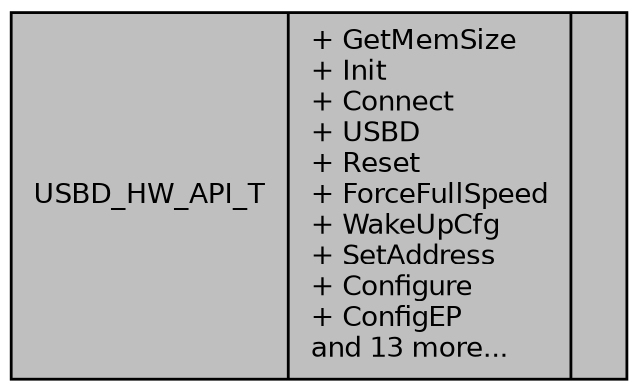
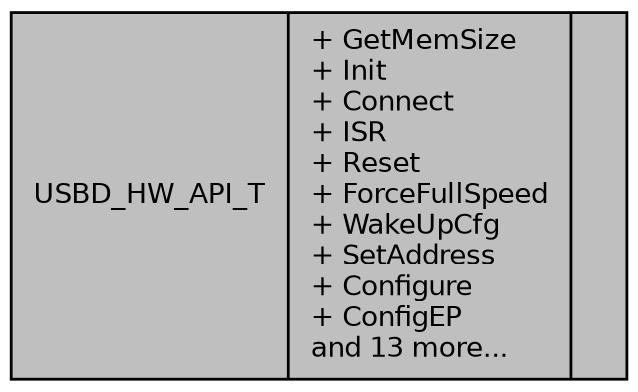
  digraph {
    rankdir=LR
-   n1 [color=black fillcolor=grey75 fontcolor=black fontname=Helvetica fontsize=10 height=0.2 label="{USBD_HW_API_T\n|+ GetMemSize\l+ Init\l+ Connect\l+ USBD\l+ Reset\l+ ForceFullSpeed\l+ WakeUpCfg\l+ SetAddress\l+ Configure\l+ ConfigEP\land 13 more...\l|}" shape=record style=filled width=0.4]
+   n1 [color=black fillcolor=grey75 fontcolor=black fontname=Helvetica fontsize=10 height=0.2 label="{USBD_HW_API_T\n|+ GetMemSize\l+ Init\l+ Connect\l+ ISR\l+ Reset\l+ ForceFullSpeed\l+ WakeUpCfg\l+ SetAddress\l+ Configure\l+ ConfigEP\land 13 more...\l|}" shape=record style=filled width=0.4]
  }
